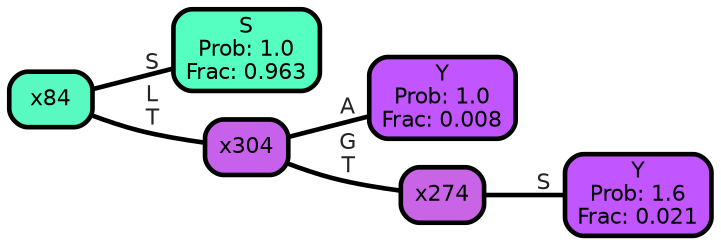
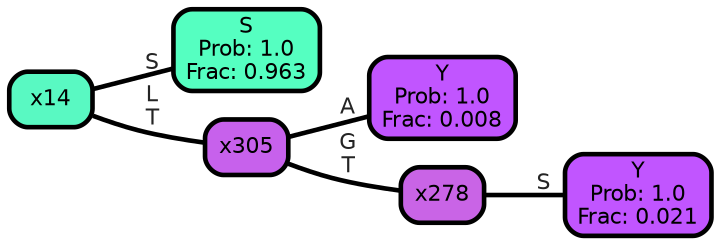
  graph {
    rankdir=LR
    ranksep="0 equally"
    splines=straight
    node [color=black fillcolor="#c155ff" fontcolor=black fontname=helvetica penwidth=3 shape=box style="filled, rounded"]
    edge [color=black fontcolor=grey14 fontname=helvetica fontweight=bold penwidth=3]
    n1 [fillcolor="#55ffc1" label="S\nProb: 1.0\nFrac: 0.963"]
-   n2 [fillcolor="#59f9c2" label=x84]
-   n3 [fillcolor="#c761ec" label=x304]
+   n2 [fillcolor="#59f9c2" label=x14]
+   n3 [fillcolor="#c761ec" label=x305]
    n4 [label="Y\nProb: 1.0\nFrac: 0.008"]
-   n5 [fillcolor="#c964e6" label=x274]
-   n6 [label="Y\nProb: 1.6\nFrac: 0.021"]
+   n5 [fillcolor="#c964e6" label=x278]
+   n6 [label="Y\nProb: 1.0\nFrac: 0.021"]
    subgraph sub_1 {
      rank=same
    }
    n2 -- n1 [label=" S"]
    n2 -- n3 [label=" L\n T"]
    n3 -- n4 [label=" A"]
    n3 -- n5 [label=" G\n T"]
    n5 -- n6 [label=" S"]
  }
